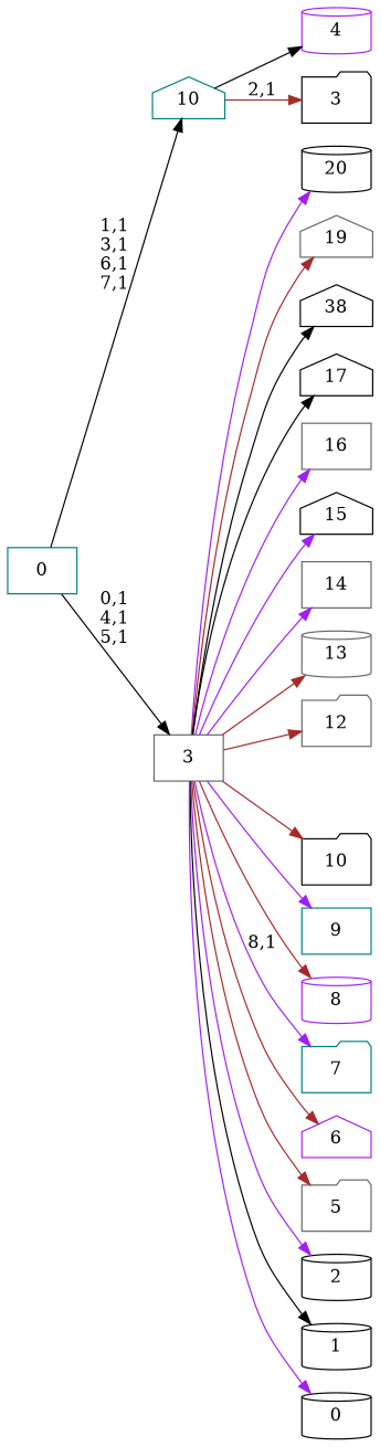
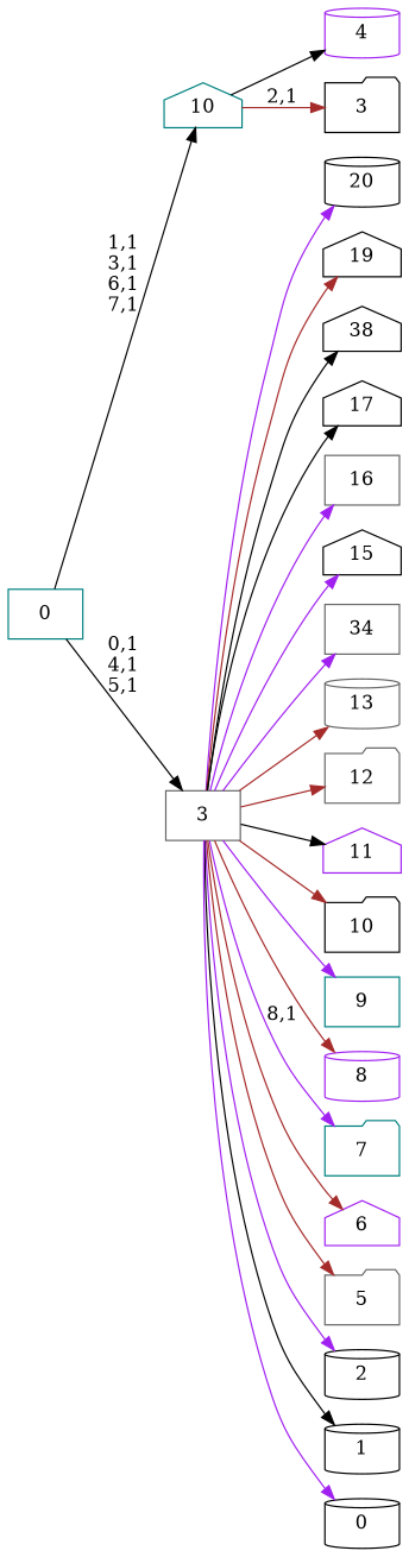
  digraph {
    rankdir=LR
    node [color=black shape=cylinder]
    edge [color=brown]
    n1 [label=20]
-   n2 [color=gray40 label=19 shape=house]
+   n2 [label=19 shape=house]
    n3 [label=38 shape=house]
    n4 [label=17 shape=house]
    n5 [color=gray40 label=16 shape=box]
    n6 [label=15 shape=house]
-   n7 [color=gray40 label=14 shape=box]
+   n7 [color=gray40 label=34 shape=box]
    n8 [color=gray40 label=13]
    n9 [color=gray40 label=12 shape=folder]
+   n10 [color=purple label=11 shape=house]
    n11 [label=10 shape=folder]
    n12 [color=teal label=9 shape=box]
    n13 [color=purple label=8]
    n14 [color=teal label=7 shape=folder]
    n15 [color=purple label=6 shape=house]
    n16 [color=gray40 label=5 shape=folder]
    n17 [color=purple label=4]
    n18 [label=3 shape=folder]
    10 [color=teal shape=house]
    n20 [label=2]
    n21 [label=1]
    n22 [label=0]
    3 [color=gray40 shape=box]
    0 [color=teal shape=box]
    10 -> n17 [color=black]
    10 -> n18 [label="2,1"]
    3 -> n1 [color=purple]
    3 -> n2
    3 -> n3 [color=black]
    3 -> n4 [color=black]
    3 -> n5 [color=purple]
    3 -> n6 [color=purple]
    3 -> n7 [color=purple]
    3 -> n8
    3 -> n9
+   3 -> n10 [color=black]
    3 -> n11
    3 -> n12 [color=purple]
    3 -> n13
    3 -> n14 [color=purple label="8,1"]
    3 -> n15
    3 -> n16
    3 -> n20 [color=purple]
    3 -> n21 [color=black]
    3 -> n22 [color=purple]
    0 -> 10 [color=black label="1,1\n3,1\n6,1\n7,1"]
    0 -> 3 [color=black label="0,1\n4,1\n5,1"]
  }
